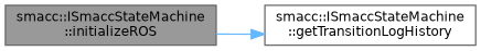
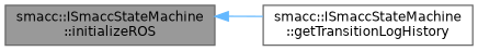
  digraph {
    rankdir=LR
    node [fontname=Helvetica fontsize=10 shape=box style=filled]
    n1 [color=gray40 fillcolor=grey60 fontcolor=black height=0.2 label="smacc::ISmaccStateMachine\l::initializeROS" width=0.4]
    n2 [color=grey40 fillcolor=white height=0.2 label="smacc::ISmaccStateMachine\l::getTransitionLogHistory" width=0.4]
-   n1 -> n2 [color=steelblue1 fontname=Helvetica fontsize=10 labelfontname=Helvetica labelfontsize=10 style=solid]
+   n2 -> n1 [color=steelblue1 fontname=Helvetica fontsize=10 labelfontname=Helvetica labelfontsize=10 style=solid]
  }
